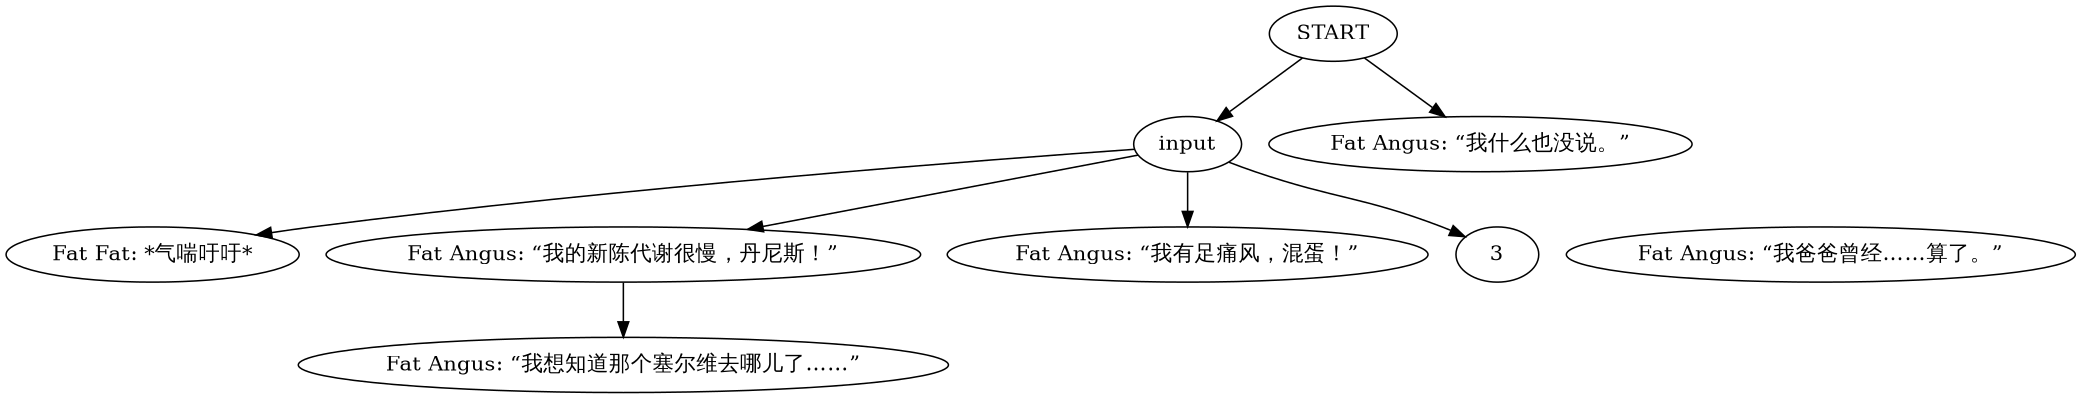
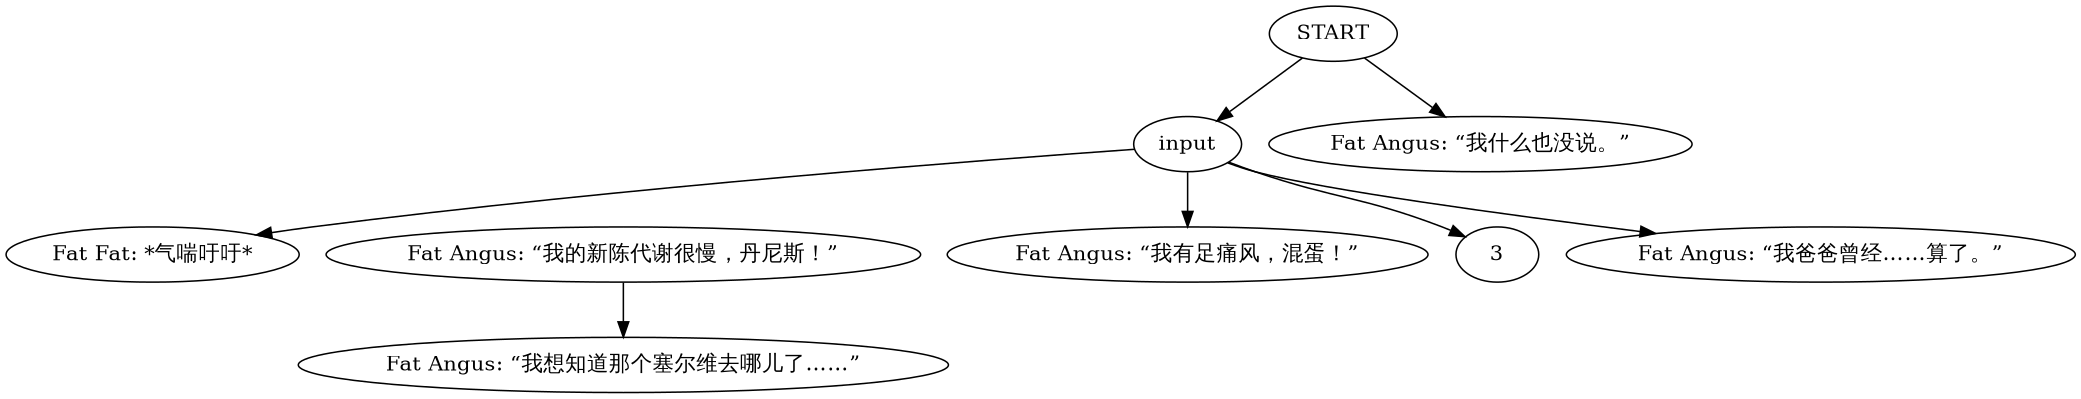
  digraph {
    n1 [label=START]
    n2 [label=input]
    n3 [label="Fat Angus: “我什么也没说。”"]
    n4 [label="Fat Fat: *气喘吁吁*"]
    n5 [label="Fat Angus: “我的新陈代谢很慢，丹尼斯！”"]
    n6 [label="Fat Angus: “我有足痛风，混蛋！”"]
    n7 [label=3]
    n8 [label="Fat Angus: “我想知道那个塞尔维去哪儿了……”"]
    n9 [label="Fat Angus: “我爸爸曾经……算了。”"]
    n1 -> n2
    n1 -> n3
    n2 -> n4
-   n2 -> n5
+   n2 -> n9
    n2 -> n6
    n2 -> n7
    n5 -> n8
  }
